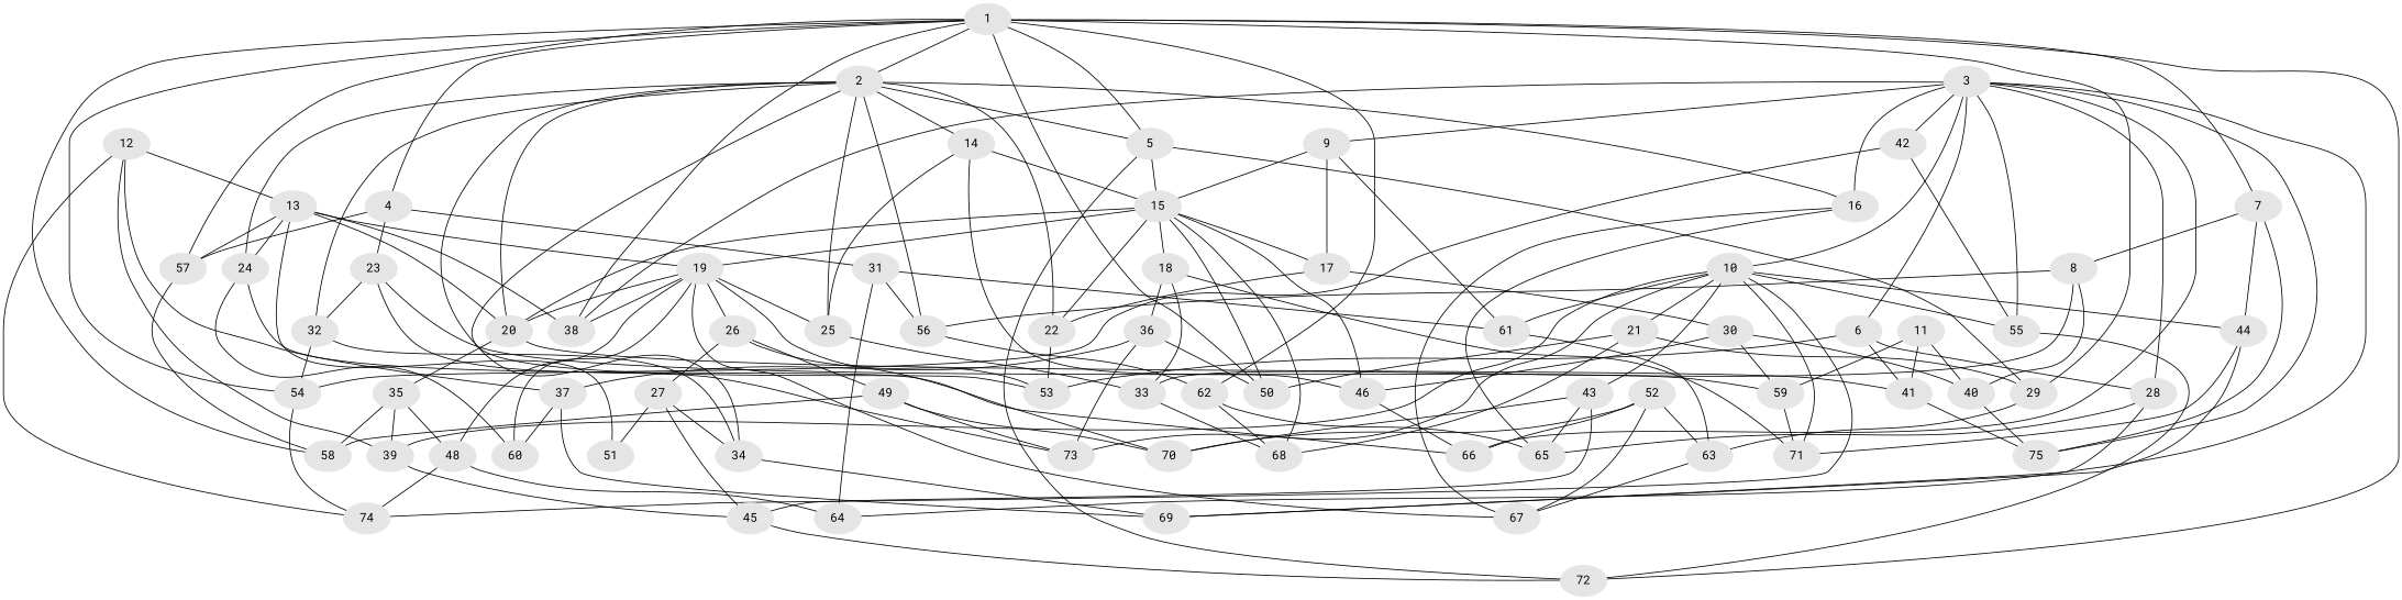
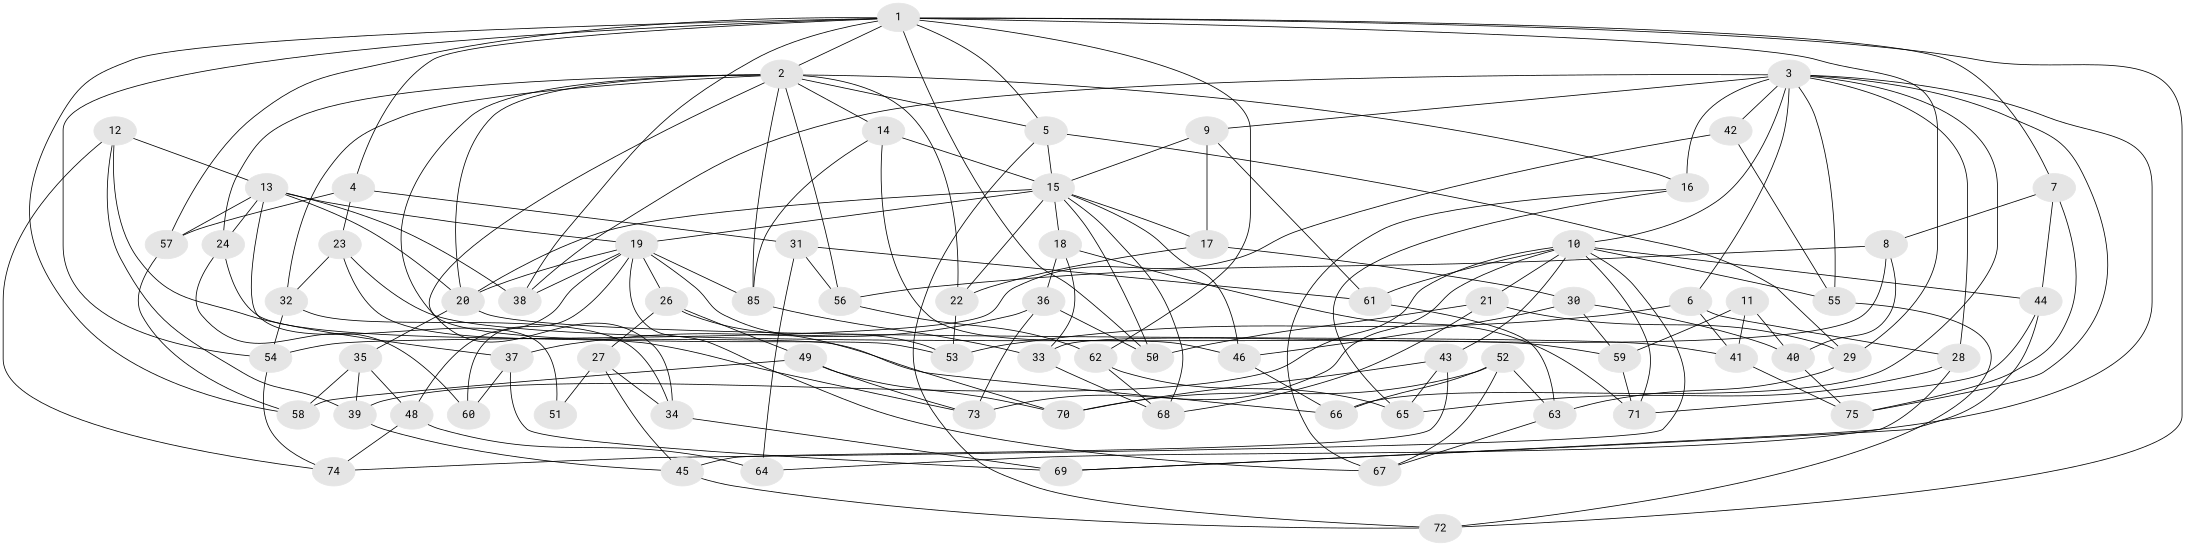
  graph {
    fontname="Roboto Mono"
    node [color=gray90 fontname="Roboto Mono" style=filled]
    edge [fontname="Roboto Mono" weight=1.0]
    1
    2
    4
    5
    7
    29
    38
    50
    54
    57
    58
    62
    72
    14
    16
    20
    22
    24
-   25
+   25 [label=85]
    32
    34
    53
    56
    23
    31
    15
    75
    8
    44
    63
    74
    68
    65
    46
    67
    41
    35
    66
    60
    33
    69
    3
    6
    9
    10
    28
    42
    55
    64
    17
    61
    21
    39
    43
    71
    73
    59
    19
    18
    40
    30
    45
    70
    11
    12
    13
    37
    51
    26
    48
    36
    27
    49
    52
    1 -- 2
    1 -- 4
    1 -- 5
    1 -- 7
    1 -- 29
    1 -- 38
    1 -- 50
    1 -- 54
    1 -- 57
    1 -- 58
    1 -- 62
    1 -- 72
    2 -- 5
    2 -- 14
    2 -- 16
    2 -- 20
    2 -- 22
    2 -- 24
    2 -- 25
    2 -- 32
    2 -- 34
    2 -- 53
    2 -- 56
    4 -- 57
    4 -- 23
    4 -- 31
    5 -- 29
    5 -- 72
    5 -- 15 [weight=2.0]
    7 -- 75
    7 -- 8
    7 -- 44
    29 -- 63
    54 -- 74
    57 -- 58
    62 -- 68
    62 -- 65
    14 -- 25
    14 -- 15
    14 -- 46
    16 -- 65
    16 -- 67
    20 -- 41
    20 -- 35
    22 -- 53
    24 -- 66
    24 -- 60
    25 -- 33
    32 -- 54
    32 -- 34
    34 -- 69
    56 -- 62
    23 -- 32
    23 -- 73
    23 -- 59
    31 -- 56
    31 -- 64
    31 -- 61
    15 -- 50
    15 -- 20
    15 -- 22
    15 -- 68
    15 -- 46
    15 -- 17
    15 -- 19
    15 -- 18
    8 -- 56
    8 -- 33
    8 -- 40
    44 -- 69
    44 -- 71
    63 -- 67
    46 -- 66
    41 -- 75
    35 -- 58
    35 -- 39
    35 -- 48
    33 -- 68
    3 -- 38
    3 -- 16
    3 -- 75
    3 -- 66
    3 -- 6
    3 -- 9
    3 -- 10
    3 -- 28
    3 -- 42 [weight=2.0]
    3 -- 55
    3 -- 64
    6 -- 53
    6 -- 41
    6 -- 28
    9 -- 15
    9 -- 17
    9 -- 61
    10 -- 44
    10 -- 74
    10 -- 55
    10 -- 61
    10 -- 21
    10 -- 39
    10 -- 43
    10 -- 71
    10 -- 73
    28 -- 65
    28 -- 69
    42 -- 54
    42 -- 55
    55 -- 72
    17 -- 22
    17 -- 30
    61 -- 63
    21 -- 29
    21 -- 50
    21 -- 68
    39 -- 45
    43 -- 65
    43 -- 45
    43 -- 70
    59 -- 71
    19 -- 38
    19 -- 20
    19 -- 25
    19 -- 53
    19 -- 67
    19 -- 60 [weight=2.0]
    19 -- 26
    19 -- 48 [weight=2.0]
    18 -- 33
    18 -- 71
    18 -- 36
    40 -- 75
    30 -- 46
    30 -- 59
    30 -- 40
    45 -- 72
    11 -- 41
    11 -- 59
    11 -- 40
    12 -- 74
    12 -- 39
    12 -- 13
    12 -- 37
    13 -- 38
    13 -- 57
    13 -- 20
    13 -- 24
    13 -- 19
    13 -- 51 [weight=2.0]
    37 -- 60
    37 -- 69
    26 -- 70
    26 -- 27
    26 -- 49
    48 -- 74
    48 -- 64
    36 -- 50
    36 -- 73
    36 -- 37
    27 -- 34
    27 -- 45
    27 -- 51
    49 -- 58
    49 -- 73
    49 -- 70
    52 -- 63
    52 -- 67
    52 -- 66
    52 -- 70
  }
